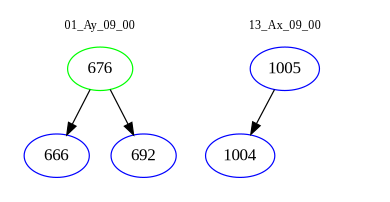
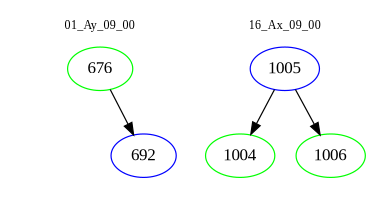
  digraph {
    fontname="Liberation Serif"
    node [color=blue fontname="Liberation Serif"]
    edge [color=black fontname="Liberation Serif"]
    n1 [color=green label=676]
-   n2 [label=666]
    n3 [label=692]
    n4 [label=1005]
-   n5 [label=1004]
+   n5 [color=green label=1004]
+   n6 [color=green label=1006]
    subgraph cluster_1 {
      color=white
      fontsize=10
      label="01_Ay_09_00"
      n1
-     n2
      n3
    }
    subgraph cluster_2 {
      color=white
      fontsize=10
-     label="13_Ax_09_00"
+     label="16_Ax_09_00"
      n4
      n5
+     n6
    }
-   n1 -> n2
    n1 -> n3
    n4 -> n5
+   n4 -> n6
  }
